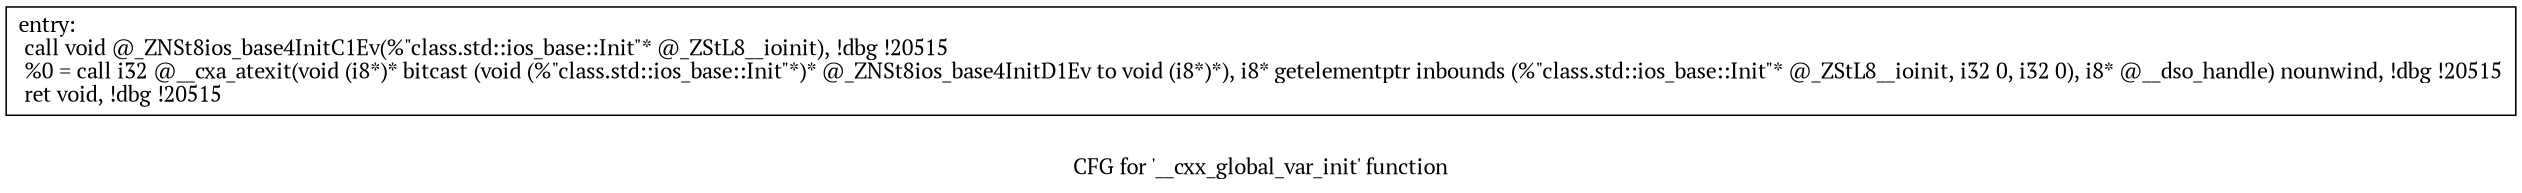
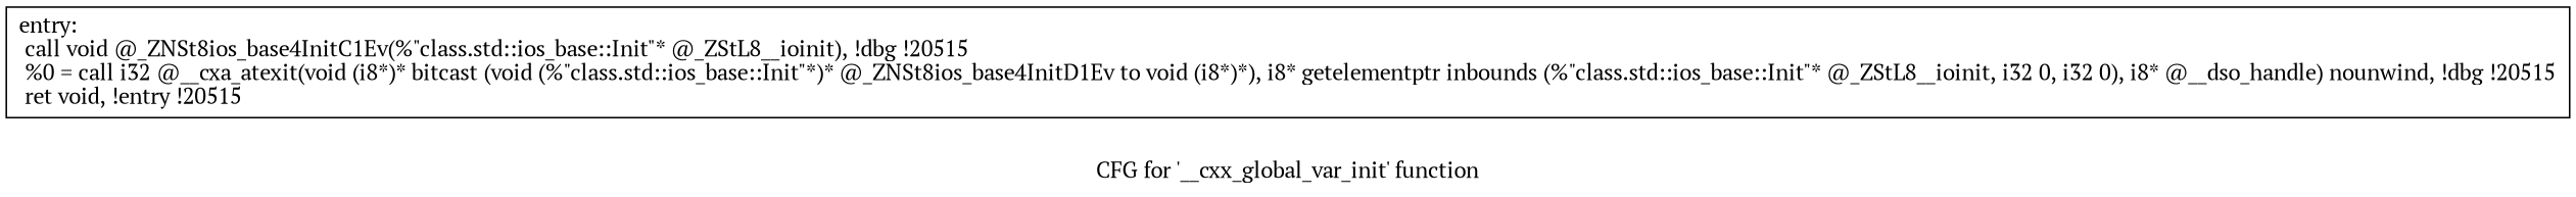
  digraph {
    label="CFG for '__cxx_global_var_init' function"
    fontname="PT Serif"
-   n1 [label="{entry:\l  call void @_ZNSt8ios_base4InitC1Ev(%\"class.std::ios_base::Init\"* @_ZStL8__ioinit), !dbg !20515\l  %0 = call i32 @__cxa_atexit(void (i8*)* bitcast (void (%\"class.std::ios_base::Init\"*)* @_ZNSt8ios_base4InitD1Ev to void (i8*)*), i8* getelementptr inbounds (%\"class.std::ios_base::Init\"* @_ZStL8__ioinit, i32 0, i32 0), i8* @__dso_handle) nounwind, !dbg !20515\l  ret void, !dbg !20515\l}" shape=record fontname="PT Serif"]
+   n1 [label="{entry:\l  call void @_ZNSt8ios_base4InitC1Ev(%\"class.std::ios_base::Init\"* @_ZStL8__ioinit), !dbg !20515\l  %0 = call i32 @__cxa_atexit(void (i8*)* bitcast (void (%\"class.std::ios_base::Init\"*)* @_ZNSt8ios_base4InitD1Ev to void (i8*)*), i8* getelementptr inbounds (%\"class.std::ios_base::Init\"* @_ZStL8__ioinit, i32 0, i32 0), i8* @__dso_handle) nounwind, !dbg !20515\l  ret void, !entry !20515\l}" shape=record fontname="PT Serif"]
  }
